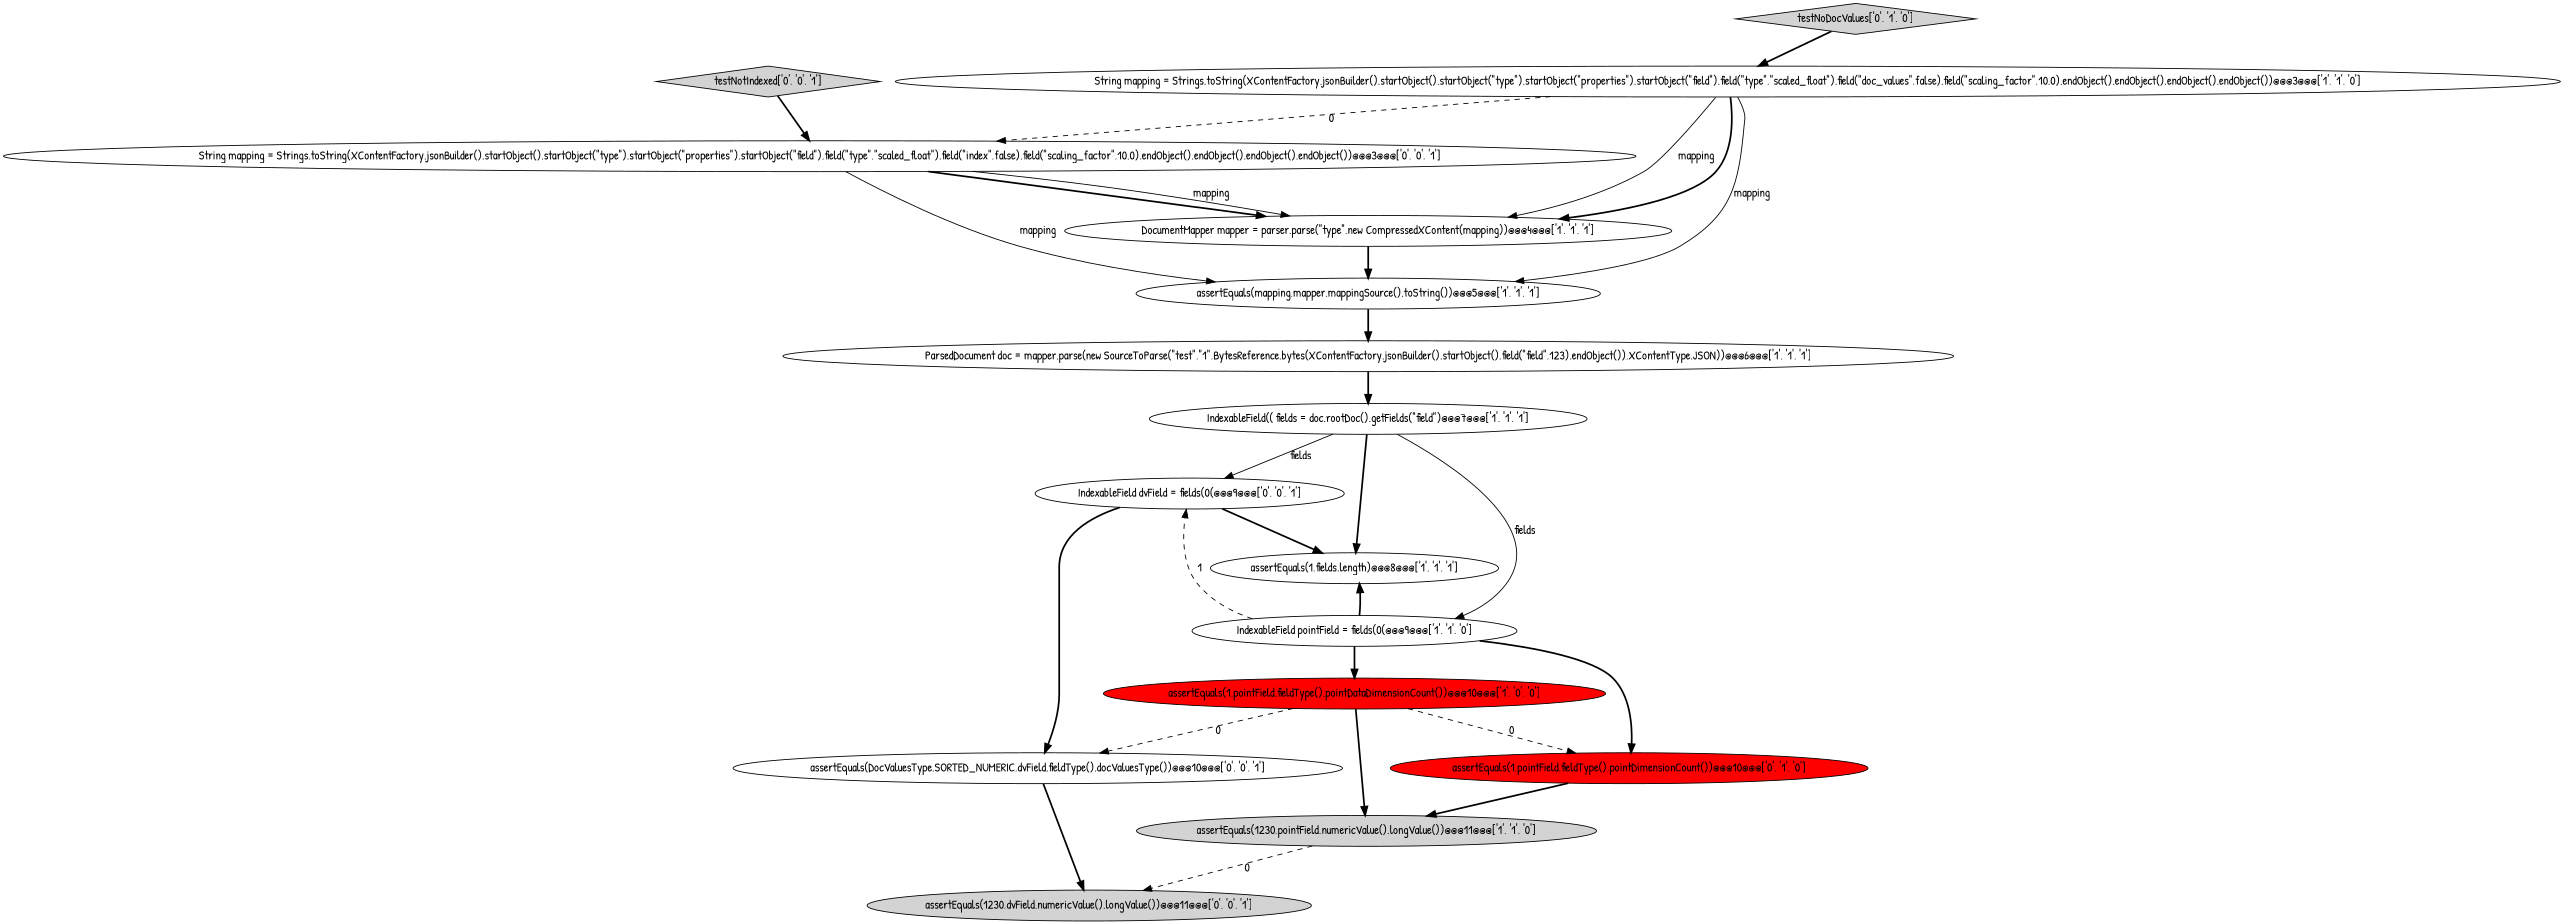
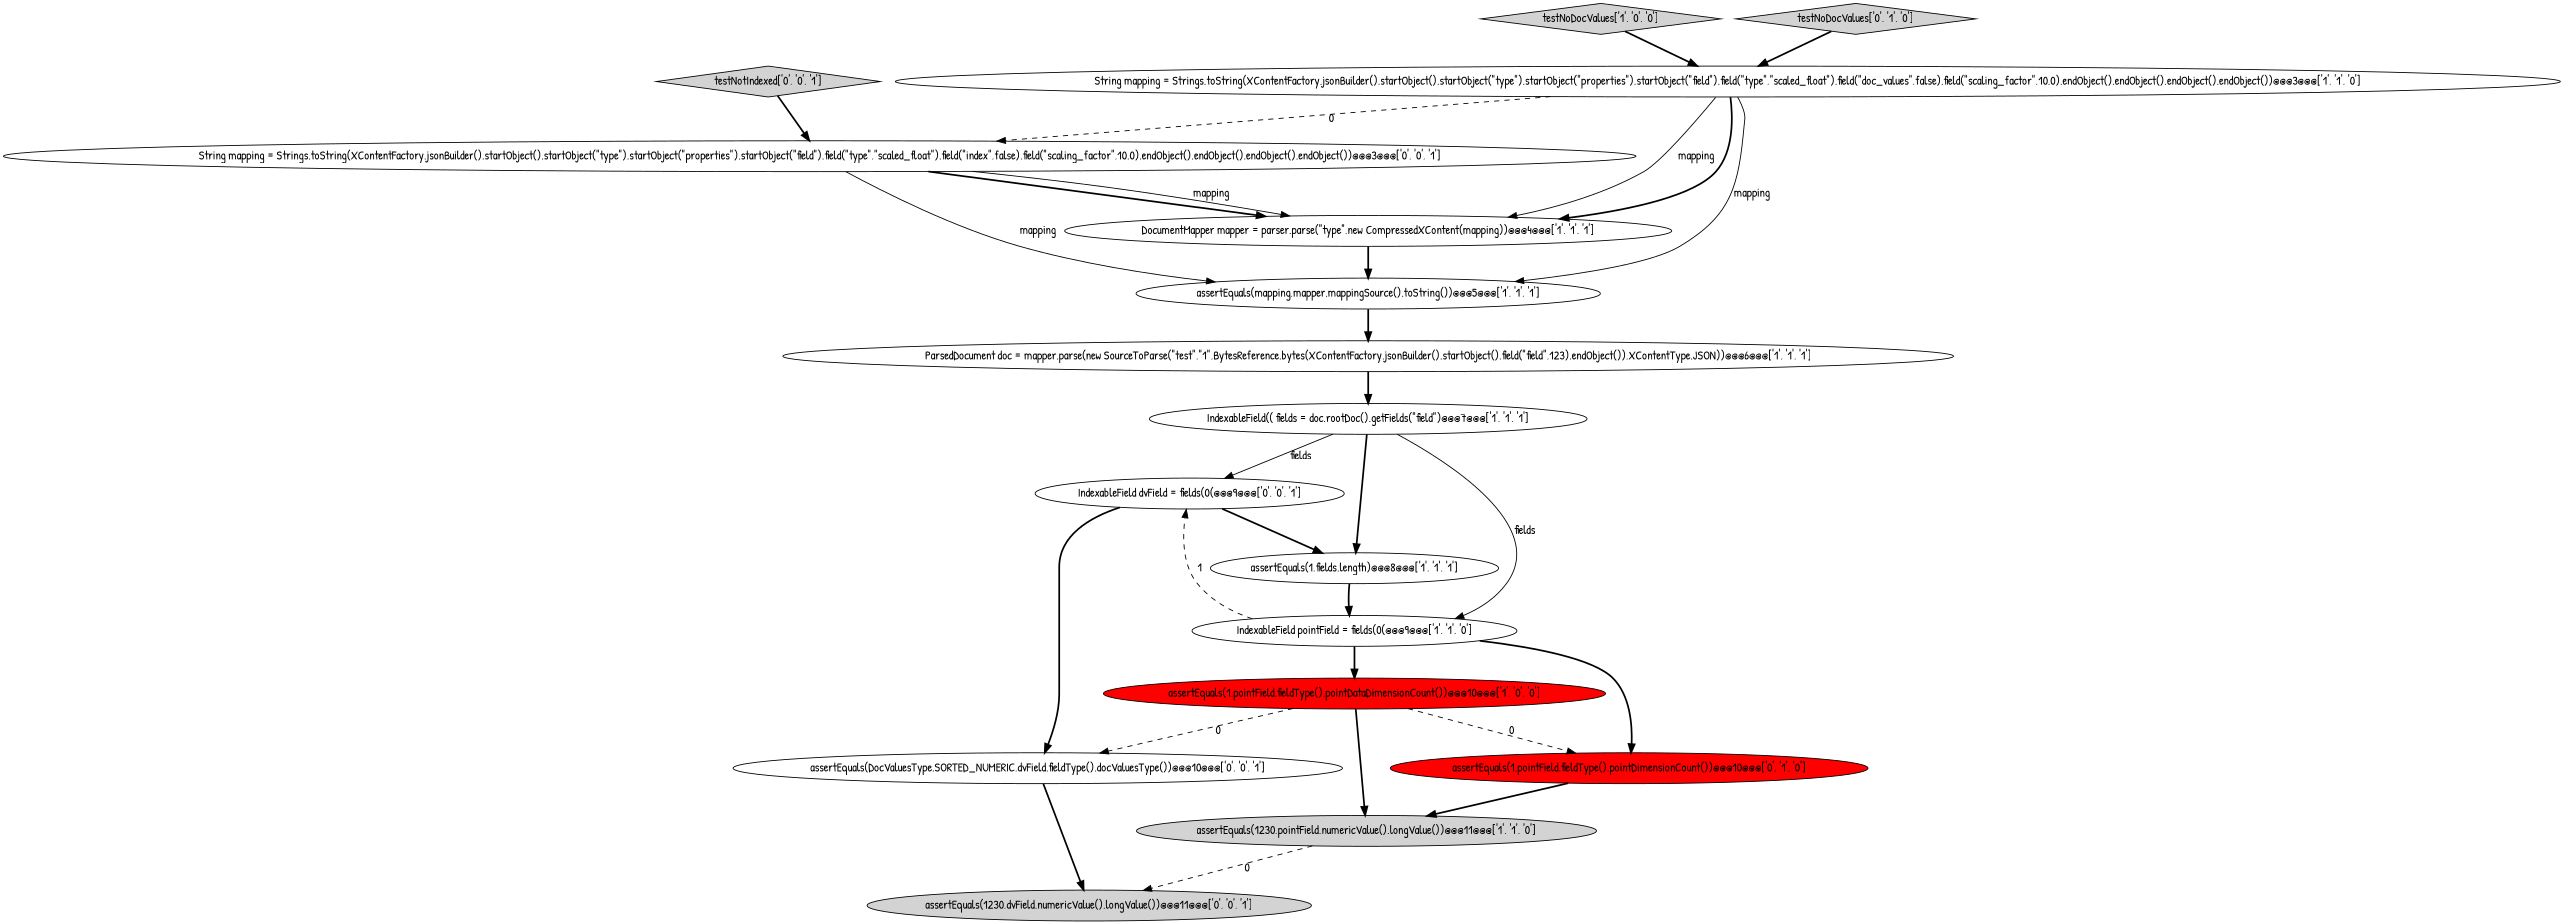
  digraph {
    fontname="Patrick Hand"
    node [fillcolor=white fontname="Patrick Hand" shape=ellipse style=filled]
    edge [fontname="Patrick Hand" style=bold]
    n1 [fillcolor=lightgray label="testNotIndexed['0', '0', '1']" shape=diamond]
    n2 [label="String mapping = Strings.toString(XContentFactory.jsonBuilder().startObject().startObject(\"type\").startObject(\"properties\").startObject(\"field\").field(\"type\",\"scaled_float\").field(\"index\",false).field(\"scaling_factor\",10.0).endObject().endObject().endObject().endObject())@@@3@@@['0', '0', '1']"]
    n3 [label="DocumentMapper mapper = parser.parse(\"type\",new CompressedXContent(mapping))@@@4@@@['1', '1', '1']"]
    n4 [label="assertEquals(mapping,mapper.mappingSource().toString())@@@5@@@['1', '1', '1']"]
+   n5 [fillcolor=lightgray label="testNoDocValues['1', '0', '0']" shape=diamond]
    n6 [label="String mapping = Strings.toString(XContentFactory.jsonBuilder().startObject().startObject(\"type\").startObject(\"properties\").startObject(\"field\").field(\"type\",\"scaled_float\").field(\"doc_values\",false).field(\"scaling_factor\",10.0).endObject().endObject().endObject().endObject())@@@3@@@['1', '1', '0']"]
    n7 [label="ParsedDocument doc = mapper.parse(new SourceToParse(\"test\",\"1\",BytesReference.bytes(XContentFactory.jsonBuilder().startObject().field(\"field\",123).endObject()),XContentType.JSON))@@@6@@@['1', '1', '1']"]
    n8 [label="IndexableField(( fields = doc.rootDoc().getFields(\"field\")@@@7@@@['1', '1', '1']"]
    n9 [label="IndexableField dvField = fields(0(@@@9@@@['0', '0', '1']"]
    n10 [label="IndexableField pointField = fields(0(@@@9@@@['1', '1', '0']"]
    n11 [label="assertEquals(1,fields.length)@@@8@@@['1', '1', '1']"]
    n12 [fillcolor=lightgray label="assertEquals(1230,pointField.numericValue().longValue())@@@11@@@['1', '1', '0']"]
    n13 [fillcolor=lightgray label="assertEquals(1230,dvField.numericValue().longValue())@@@11@@@['0', '0', '1']"]
    n14 [fillcolor=red label="assertEquals(1,pointField.fieldType().pointDimensionCount())@@@10@@@['0', '1', '0']"]
    n15 [fillcolor=red label="assertEquals(1,pointField.fieldType().pointDataDimensionCount())@@@10@@@['1', '0', '0']"]
    n16 [label="assertEquals(DocValuesType.SORTED_NUMERIC,dvField.fieldType().docValuesType())@@@10@@@['0', '0', '1']"]
    n17 [fillcolor=lightgray label="testNoDocValues['0', '1', '0']" shape=diamond]
    n1 -> n2
    n2 -> n3
    n2 -> n3 [label=mapping style=solid]
    n2 -> n4 [label=mapping style=solid]
    n3 -> n4
    n4 -> n7
+   n5 -> n6
    n6 -> n2 [label=0 style=dashed]
    n6 -> n3 [label=mapping style=solid]
    n6 -> n3
    n6 -> n4 [label=mapping style=solid]
    n7 -> n8
    n8 -> n9 [label=fields style=solid]
    n8 -> n10 [label=fields style=solid]
    n8 -> n11
    n9 -> n11
    n9 -> n16
    n10 -> n9 [label=1 style=dashed]
    n10 -> n14
    n10 -> n15
-   n10 -> n11
+   n11 -> n10
    n12 -> n13 [label=0 style=dashed]
    n14 -> n12
    n15 -> n12
    n15 -> n14 [label=0 style=dashed]
    n15 -> n16 [label=0 style=dashed]
    n16 -> n13
    n17 -> n6
  }
